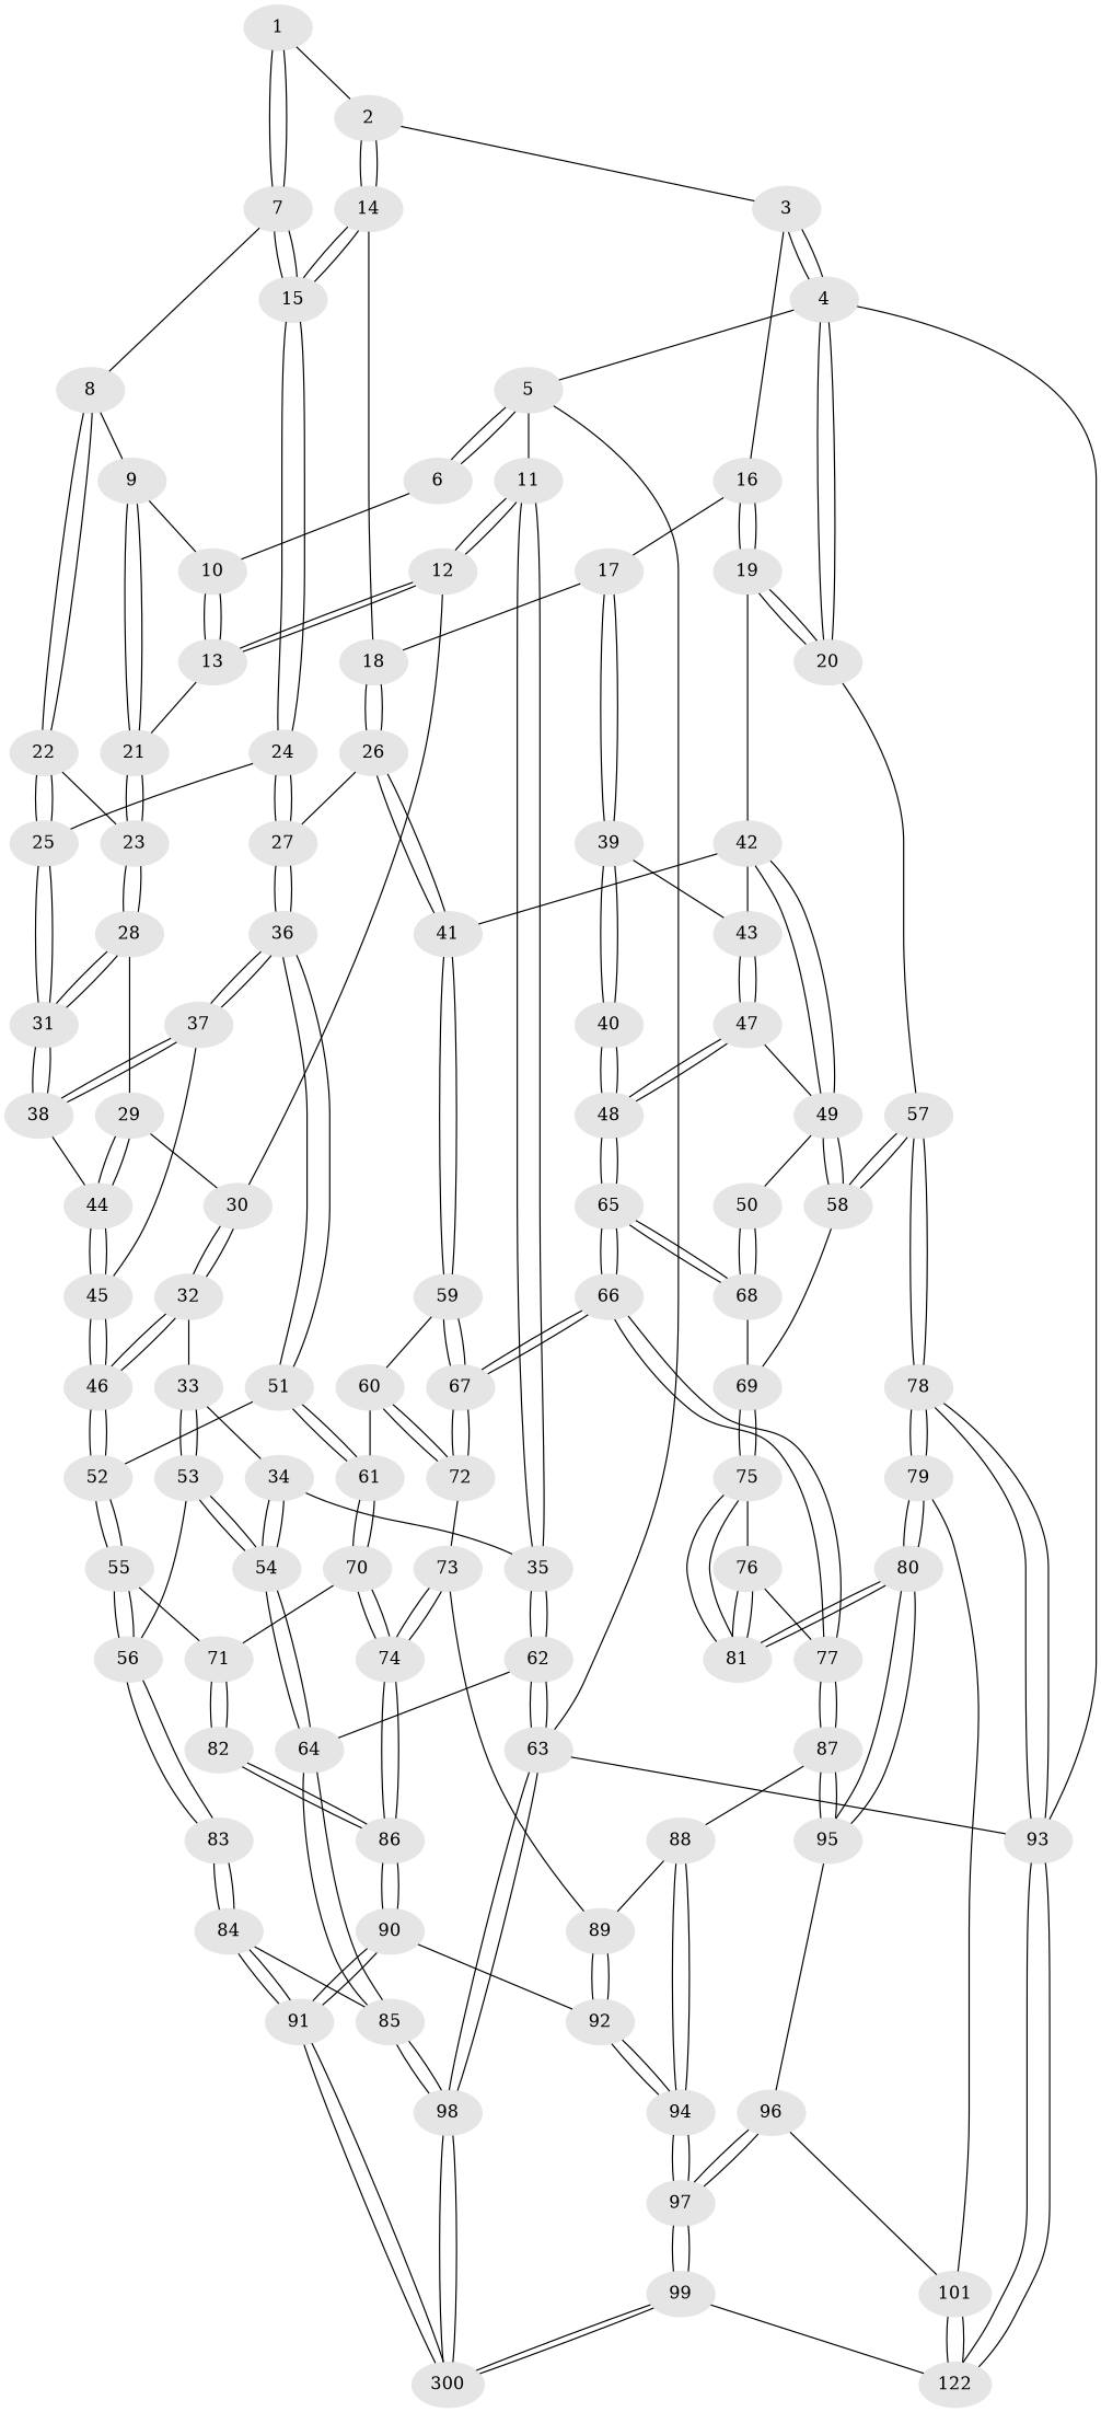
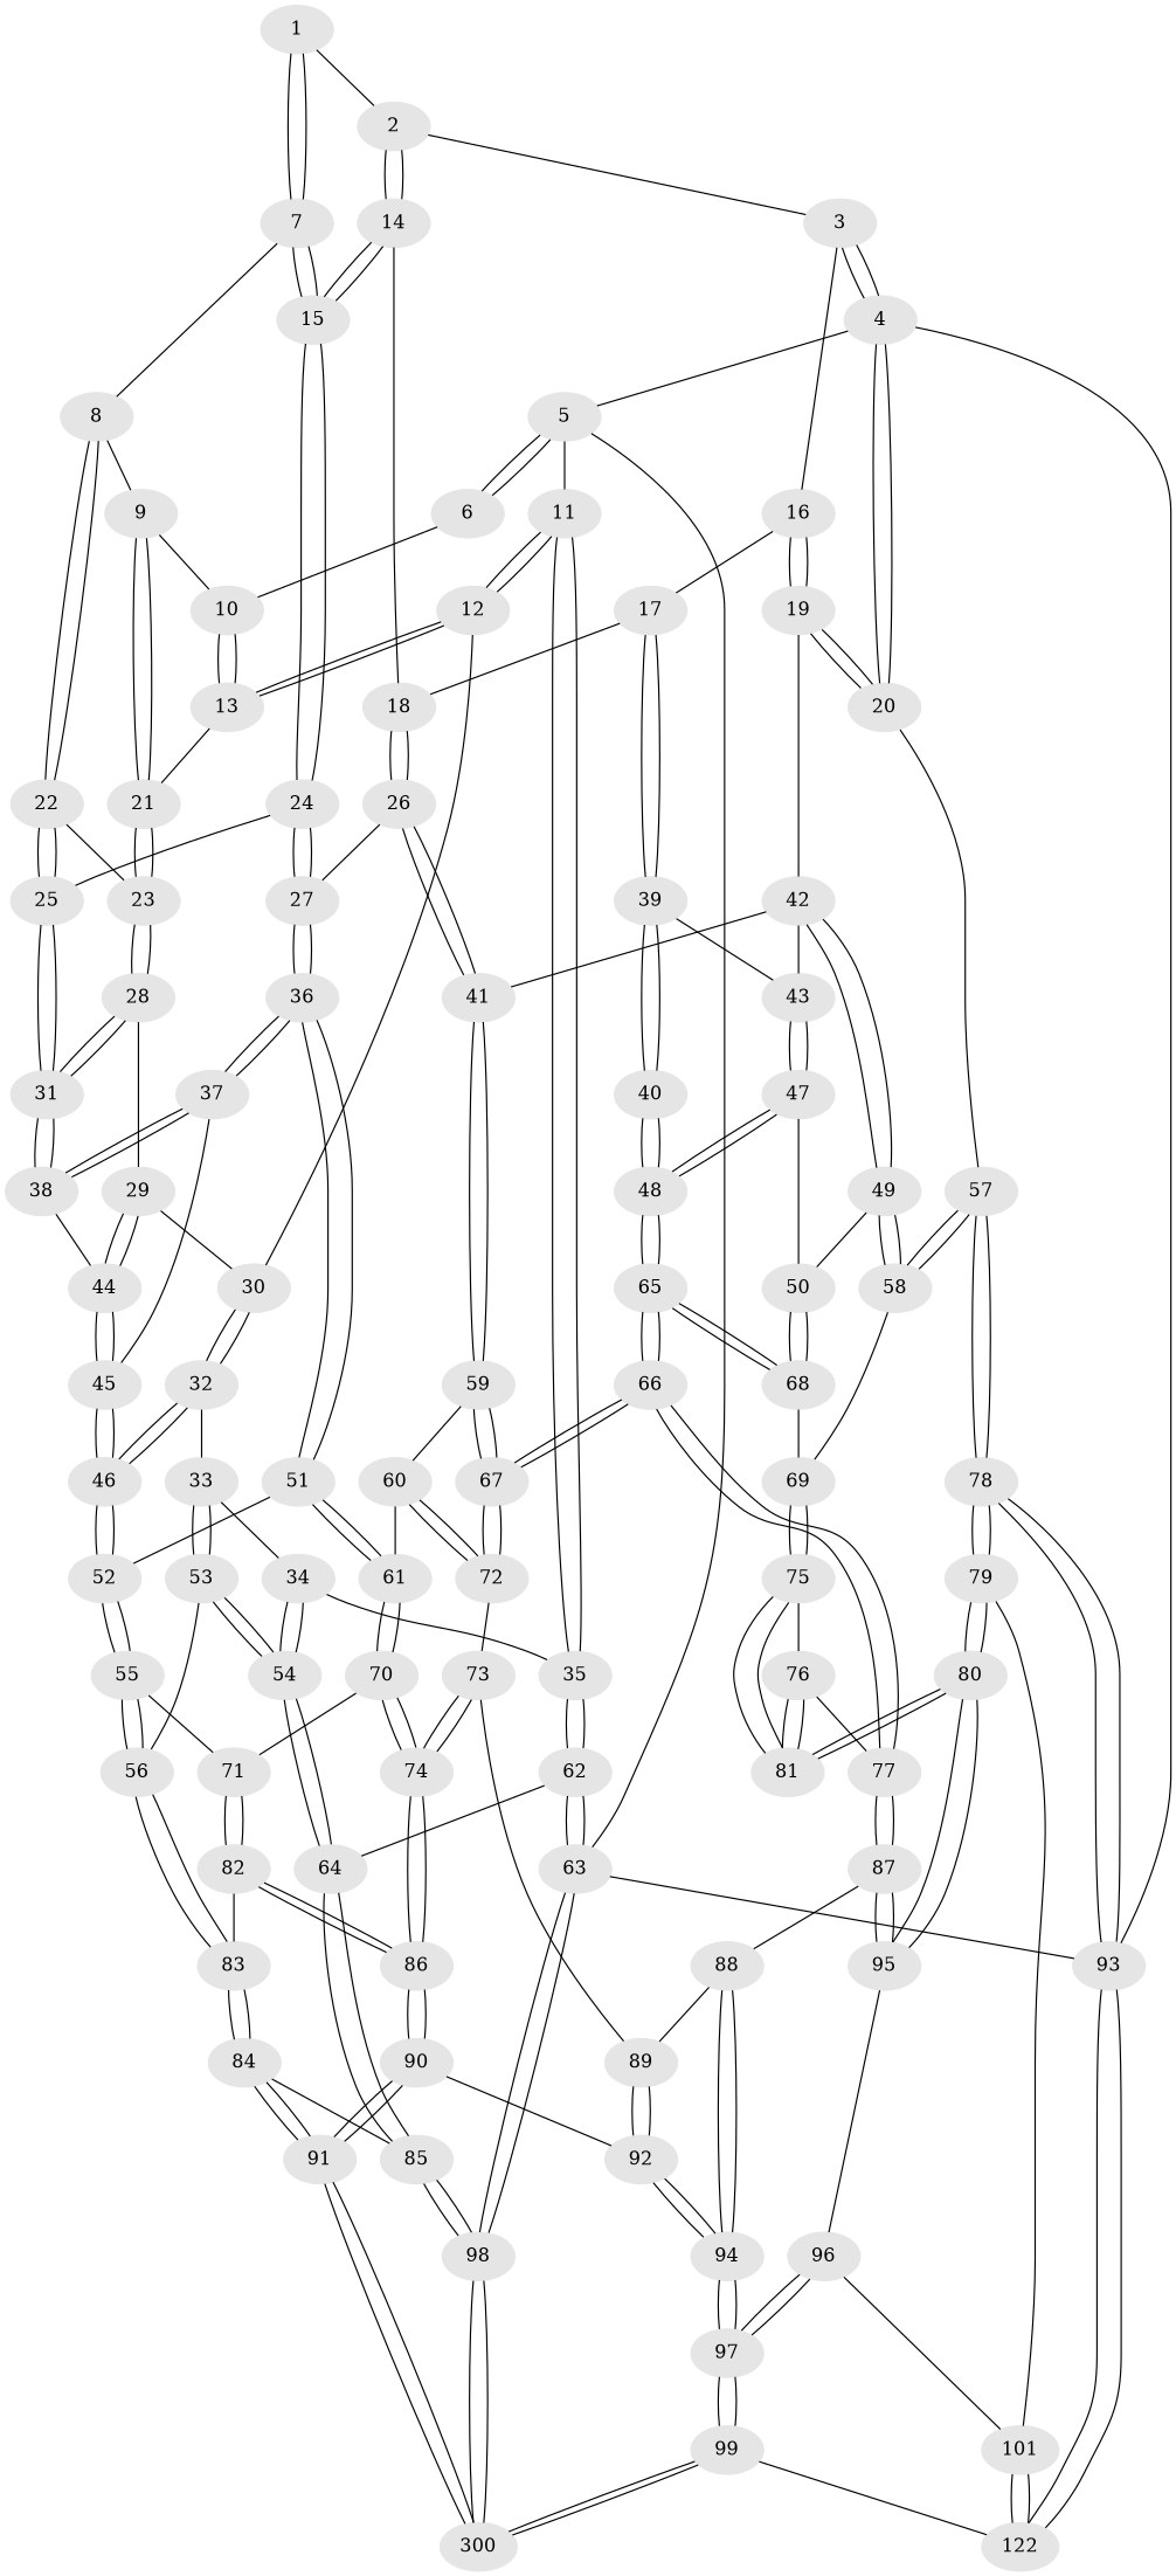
  graph {
    fontname="DejaVu Serif"
    node [color=gray90 fontname="DejaVu Serif" style=filled]
    edge [fontname="DejaVu Serif"]
    1
    2
    7
    3
    14
    8
    15
    4
    16
    18
    5
    20
    93
    17
    19
    6
    11
    63
    57
    n20 [label=122]
    10
    12
    35
    98
    13
    9
    22
    24
    21
    23
    25
    30
    62
    32
    26
    27
    39
    42
    40
    43
    41
    49
    58
    78
    28
    31
    29
    36
    38
    59
    37
    51
    44
    45
    33
    46
    34
    53
    52
    54
    56
    64
    61
    48
    47
    65
    60
    67
    50
    55
    68
    66
    69
    70
    71
    83
    85
    82
    84
    79
    75
    72
    73
    74
    n85 [label=300]
    77
    87
    76
    81
    86
    89
    92
    90
    95
    88
    80
    101
    96
    91
    94
    97
    99
    1 -- 2
    1 -- 7
    1 -- 7
    2 -- 3
    2 -- 14
    2 -- 14
    7 -- 8
    7 -- 15
    7 -- 15
    3 -- 4
    3 -- 4
    3 -- 16
    14 -- 15
    14 -- 15
    14 -- 18
    8 -- 9
    8 -- 22
    8 -- 22
    15 -- 24
    15 -- 24
    4 -- 5
    4 -- 20
    4 -- 20
    4 -- 93
    16 -- 17
    16 -- 19
    16 -- 19
    18 -- 26
    18 -- 26
    5 -- 6
    5 -- 6
    5 -- 11
    5 -- 63
    20 -- 57
    93 -- n20
    93 -- n20
    17 -- 18
    17 -- 39
    17 -- 39
    19 -- 20
    19 -- 20
    19 -- 42
    6 -- 10
    11 -- 12
    11 -- 12
    11 -- 35
    11 -- 35
    63 -- 93
    63 -- 98
    63 -- 98
    57 -- 58
    57 -- 58
    57 -- 78
    57 -- 78
    10 -- 13
    10 -- 13
    12 -- 13
    12 -- 13
    12 -- 30
    35 -- 62
    35 -- 62
    98 -- n85
    98 -- n85
    13 -- 21
    9 -- 10
    9 -- 21
    9 -- 21
    22 -- 23
    22 -- 25
    22 -- 25
    24 -- 25
    24 -- 27
    24 -- 27
    21 -- 23
    21 -- 23
    23 -- 28
    23 -- 28
    25 -- 31
    25 -- 31
    30 -- 32
    30 -- 32
    62 -- 63
    62 -- 63
    62 -- 64
    32 -- 33
    32 -- 46
    32 -- 46
    26 -- 27
    26 -- 41
    26 -- 41
    27 -- 36
    27 -- 36
    39 -- 40
    39 -- 40
    39 -- 43
    42 -- 43
    42 -- 41
    42 -- 49
    42 -- 49
    40 -- 48
    40 -- 48
    43 -- 47
    43 -- 47
    41 -- 59
    41 -- 59
    49 -- 58
    49 -- 58
    49 -- 50
    58 -- 69
    78 -- 93
    78 -- 93
    78 -- 79
    78 -- 79
    28 -- 31
    28 -- 31
    28 -- 29
    31 -- 38
    31 -- 38
    29 -- 30
    29 -- 44
    29 -- 44
    36 -- 37
    36 -- 37
    36 -- 51
    36 -- 51
    38 -- 44
    59 -- 60
    59 -- 67
    59 -- 67
    37 -- 38
    37 -- 38
    37 -- 45
    51 -- 52
    51 -- 61
    51 -- 61
    44 -- 45
    44 -- 45
    45 -- 46
    45 -- 46
    33 -- 34
    33 -- 53
    33 -- 53
    46 -- 52
    46 -- 52
    34 -- 35
    34 -- 54
    34 -- 54
    53 -- 54
    53 -- 54
    53 -- 56
    52 -- 55
    52 -- 55
    54 -- 64
    54 -- 64
    56 -- 83
    56 -- 83
    64 -- 85
    64 -- 85
    61 -- 70
    61 -- 70
    48 -- 65
    48 -- 65
    47 -- 48
    47 -- 48
-   47 -- 49
+   47 -- 50
    65 -- 68
    65 -- 68
    65 -- 66
    65 -- 66
    60 -- 61
    60 -- 72
    60 -- 72
    67 -- 72
    67 -- 72
    50 -- 68
    50 -- 68
    55 -- 56
    55 -- 56
    55 -- 71
    68 -- 69
    66 -- 67
    66 -- 67
    66 -- 77
    66 -- 77
    69 -- 75
    69 -- 75
    70 -- 71
    70 -- 74
    70 -- 74
    71 -- 82
    71 -- 82
    83 -- 84
    83 -- 84
    85 -- 98
    85 -- 98
+   82 -- 83
    82 -- 86
    82 -- 86
    84 -- 85
    84 -- 91
    84 -- 91
    79 -- 80
    79 -- 80
    79 -- 101
    75 -- 76
    75 -- 81
    75 -- 81
    72 -- 73
    73 -- 74
    73 -- 74
    73 -- 89
    74 -- 86
    74 -- 86
    77 -- 87
    77 -- 87
    87 -- 95
    87 -- 95
    87 -- 88
    76 -- 77
    76 -- 81
    76 -- 81
    86 -- 90
    86 -- 90
    89 -- 92
    89 -- 92
    92 -- 94
    92 -- 94
    90 -- 92
    90 -- 91
    90 -- 91
    95 -- 96
    88 -- 89
    88 -- 94
    88 -- 94
    80 -- 81
    80 -- 81
    80 -- 95
    80 -- 95
    101 -- n20
    101 -- n20
    96 -- 101
    96 -- 97
    96 -- 97
    91 -- n85
    91 -- n85
    94 -- 97
    94 -- 97
    97 -- 99
    97 -- 99
    99 -- n20
    99 -- n85
    99 -- n85
  }
